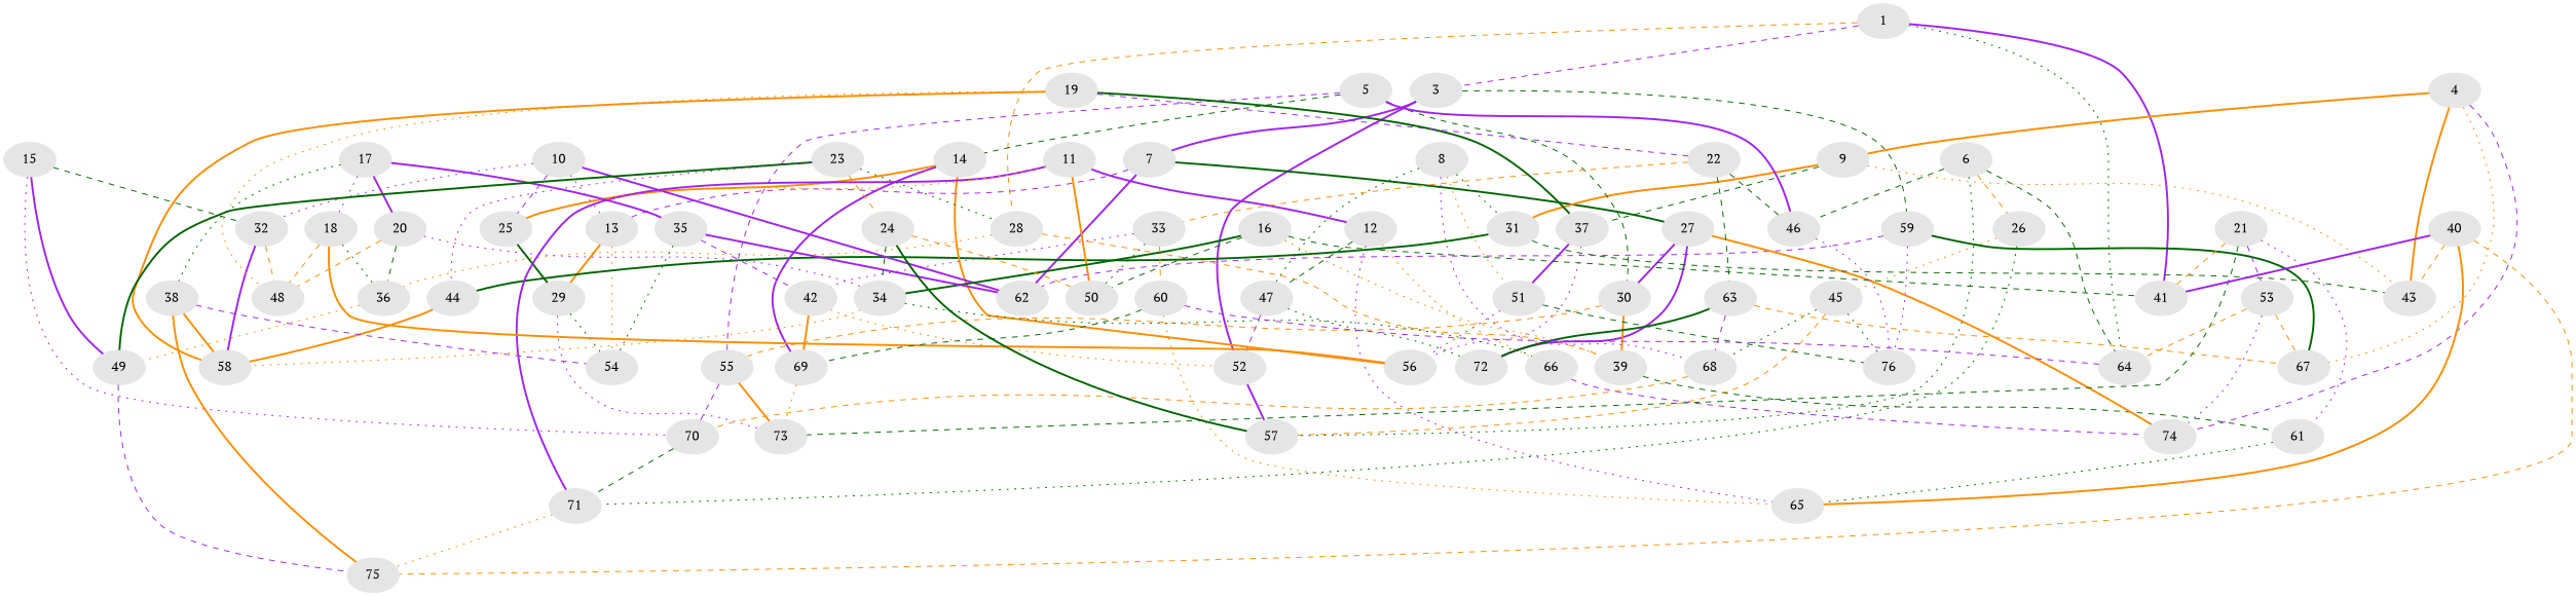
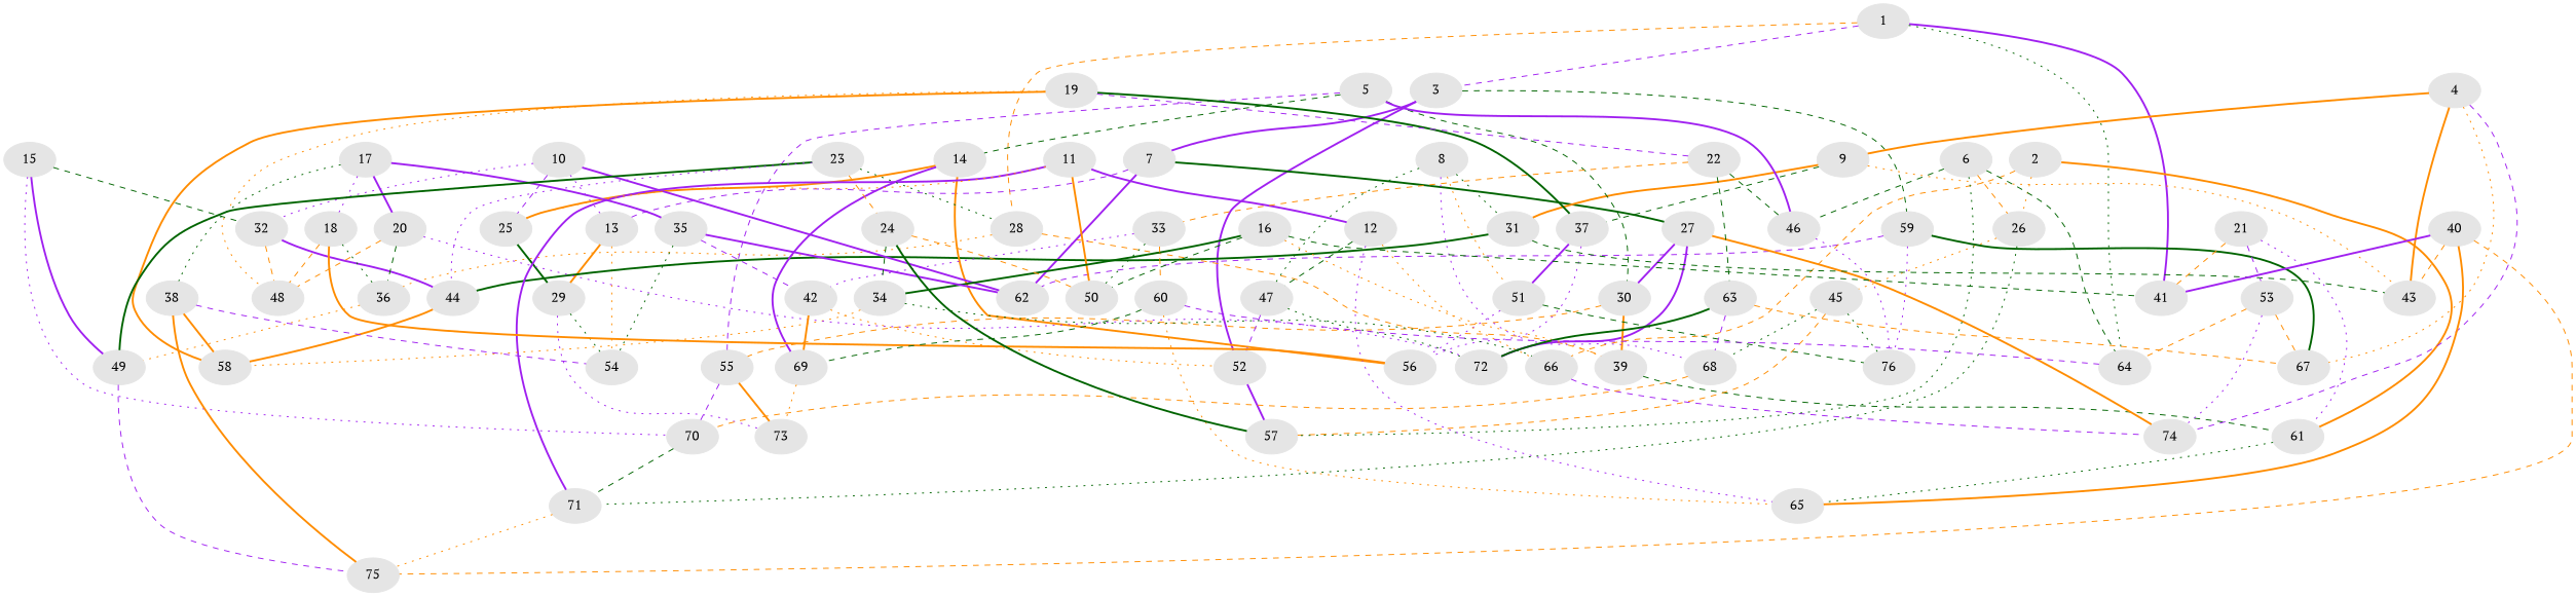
  graph {
    fontname="PT Serif"
    node [color=gray90 fontname="PT Serif" style=filled]
    edge [color=darkorange fontname="PT Serif" style=dashed]
    1
    3
    28
    41
    64
    7
    52
    59
    39
    36
+   2
    26
    61
    66
    15
    32
    49
    70
    71
    45
    65
    74
    13
    27
    62
    57
    67
    76
    4
    9
    43
    31
    37
    5
    14
    30
    46
    55
    25
    56
    69
    73
    6
    29
    54
    72
    8
    47
    51
    68
    44
    10
    48
    11
    12
    50
    75
    16
    34
    58
    17
    18
    20
    35
    38
    42
    19
    22
    33
    63
    21
    53
    60
    23
    24
    40
    1 -- 3 [color=purple]
    1 -- 28
    1 -- 41 [color=purple style=bold]
    1 -- 64 [color=darkgreen style=dotted]
    3 -- 7 [color=purple style=bold]
    3 -- 52 [color=purple style=bold]
    3 -- 59 [color=darkgreen]
    28 -- 39
    28 -- 36 [style=dotted]
    7 -- 13 [color=purple]
    7 -- 27 [color=darkgreen style=bold]
    7 -- 62 [color=purple style=bold]
    52 -- 57 [color=purple style=bold]
    59 -- 62 [color=purple]
    59 -- 67 [color=darkgreen style=bold]
    59 -- 76 [color=purple style=dotted]
    39 -- 61 [color=darkgreen]
    36 -- 49 [style=dotted]
+   2 -- 26 [style=dotted]
+   2 -- 61 [style=bold]
+   2 -- 66
    26 -- 71 [color=darkgreen style=dotted]
    26 -- 45 [style=dotted]
    61 -- 65 [color=darkgreen style=dotted]
    66 -- 74 [color=purple]
    15 -- 32 [color=darkgreen]
    15 -- 49 [color=purple style=bold]
    15 -- 70 [color=purple style=dotted]
-   32 -- 58 [color=purple style=bold]
+   32 -- 44 [color=purple style=bold]
    32 -- 48
    49 -- 75 [color=purple]
    70 -- 71 [color=darkgreen]
    71 -- 75 [style=dotted]
    45 -- 57
    45 -- 76 [color=darkgreen style=dotted]
    45 -- 68 [color=darkgreen style=dotted]
    13 -- 29 [style=bold]
    13 -- 54 [style=dotted]
    27 -- 74 [style=bold]
    27 -- 30 [color=purple style=bold]
    27 -- 72 [color=purple style=bold]
    4 -- 74 [color=purple]
    4 -- 67 [style=dotted]
    4 -- 9 [style=bold]
    4 -- 43 [style=bold]
    9 -- 43 [style=dotted]
    9 -- 31 [style=bold]
    9 -- 37 [color=darkgreen]
    31 -- 43 [color=darkgreen]
    31 -- 44 [color=darkgreen style=bold]
    37 -- 56 [color=purple style=dotted]
    37 -- 51 [color=purple style=bold]
    5 -- 14 [color=darkgreen]
    5 -- 30 [color=darkgreen]
    5 -- 46 [color=purple style=bold]
    5 -- 55 [color=purple]
    14 -- 25 [style=bold]
    14 -- 56 [style=bold]
    14 -- 69 [color=purple style=bold]
    30 -- 39 [style=bold]
    30 -- 55
    46 -- 76 [color=purple style=dotted]
    55 -- 70 [color=purple]
    55 -- 73 [style=bold]
    25 -- 29 [color=darkgreen style=bold]
    69 -- 73 [style=dotted]
    6 -- 64 [color=darkgreen]
    6 -- 26
    6 -- 57 [color=darkgreen style=dotted]
    6 -- 46 [color=darkgreen]
    29 -- 73 [color=purple style=dotted]
    29 -- 54 [color=darkgreen style=dotted]
    8 -- 31 [color=darkgreen style=dotted]
    8 -- 47 [color=darkgreen style=dotted]
    8 -- 51 [style=dotted]
    8 -- 68 [color=purple style=dotted]
    47 -- 52 [color=purple]
    47 -- 72 [color=darkgreen style=dotted]
    51 -- 76 [color=darkgreen]
    51 -- 56 [color=purple style=dotted]
    68 -- 70
    44 -- 58 [style=bold]
    10 -- 32 [color=purple style=dotted]
    10 -- 13 [color=purple style=dotted]
    10 -- 62 [color=purple style=bold]
    10 -- 25 [color=purple]
    11 -- 71 [color=purple style=bold]
    11 -- 25 [style=dotted]
    11 -- 12 [color=purple style=bold]
    11 -- 50 [style=bold]
    12 -- 66 [style=dotted]
    12 -- 65 [color=purple style=dotted]
    12 -- 47 [color=darkgreen]
    16 -- 41 [color=darkgreen]
    16 -- 39 [style=dotted]
    16 -- 50 [color=darkgreen]
    16 -- 34 [color=darkgreen style=bold]
    34 -- 66 [color=darkgreen style=dotted]
    34 -- 58 [style=dotted]
    17 -- 18 [color=purple style=dotted]
    17 -- 20 [color=purple style=bold]
    17 -- 35 [color=purple style=bold]
    17 -- 38 [color=darkgreen style=dotted]
    18 -- 36 [color=darkgreen style=dotted]
    18 -- 56 [style=bold]
    18 -- 48
    20 -- 36 [color=darkgreen]
-   20 -- 34 [color=purple style=dotted]
+   20 -- 72 [color=purple style=dotted]
    20 -- 48
    35 -- 62 [color=purple style=bold]
    35 -- 54 [color=darkgreen style=dotted]
    35 -- 42 [color=purple]
    38 -- 54 [color=purple]
    38 -- 75 [style=bold]
    38 -- 58 [style=bold]
    42 -- 52 [style=dotted]
    42 -- 69 [style=bold]
    19 -- 37 [color=darkgreen style=bold]
    19 -- 48 [style=dotted]
    19 -- 58 [style=bold]
    19 -- 22 [color=purple]
    22 -- 46 [color=darkgreen]
    22 -- 33
    22 -- 63 [color=darkgreen]
    33 -- 50 [color=darkgreen style=dotted]
    33 -- 42 [color=purple style=dotted]
    33 -- 60
    63 -- 67
    63 -- 72 [color=darkgreen style=bold]
    63 -- 68 [color=purple]
    21 -- 41
    21 -- 61 [color=purple style=dotted]
-   21 -- 73 [color=darkgreen]
    21 -- 53 [color=purple]
    53 -- 64
    53 -- 74 [color=purple style=dotted]
    53 -- 67
    60 -- 64 [color=purple]
    60 -- 65 [style=dotted]
    60 -- 69 [color=darkgreen]
    23 -- 28 [color=darkgreen style=dotted]
    23 -- 49 [color=darkgreen style=bold]
    23 -- 44 [color=purple style=dotted]
    23 -- 24
    24 -- 57 [color=darkgreen style=bold]
    24 -- 50
    24 -- 34 [color=darkgreen]
    40 -- 41 [color=purple style=bold]
    40 -- 65 [style=bold]
    40 -- 43
    40 -- 75
  }
